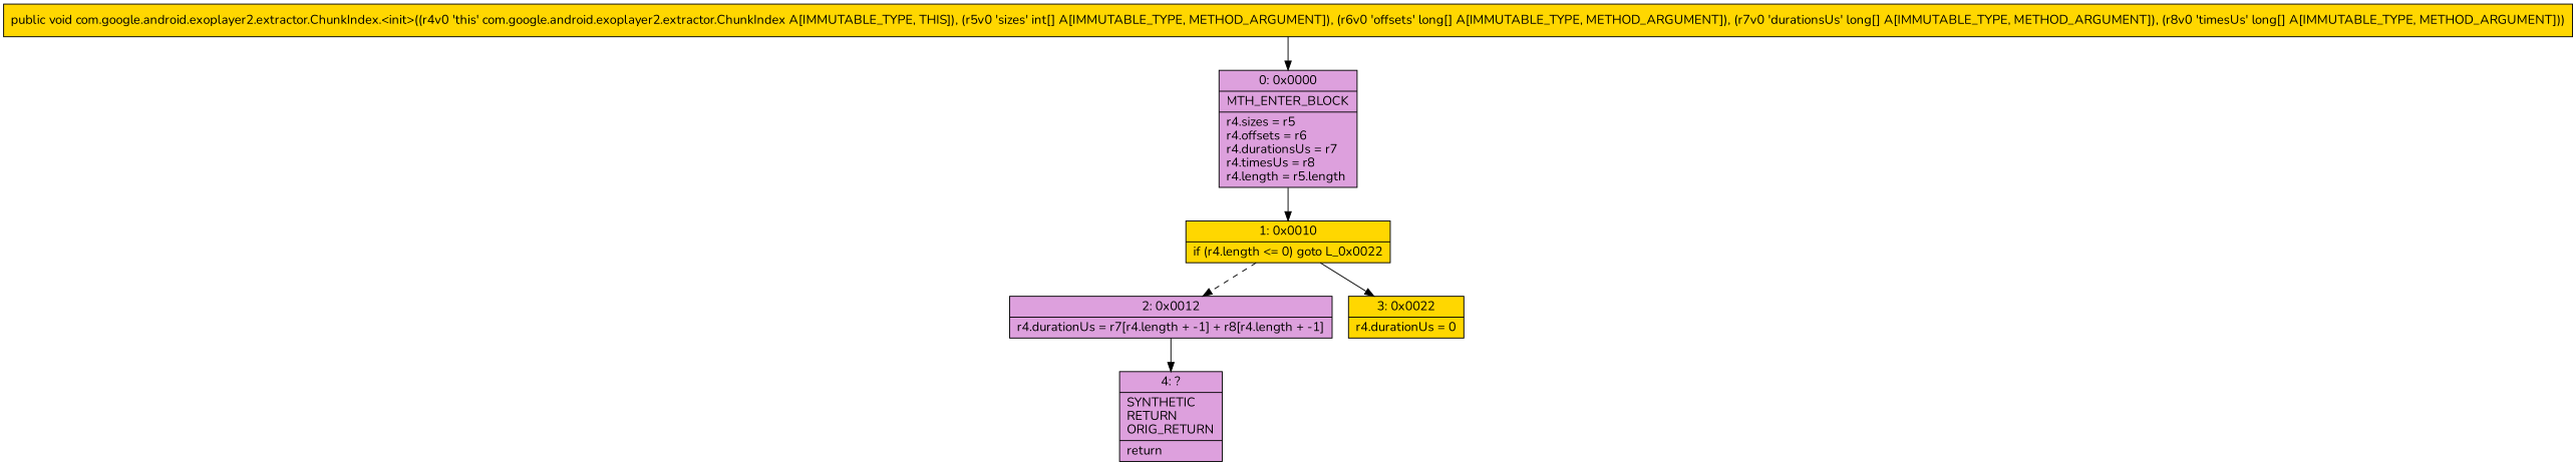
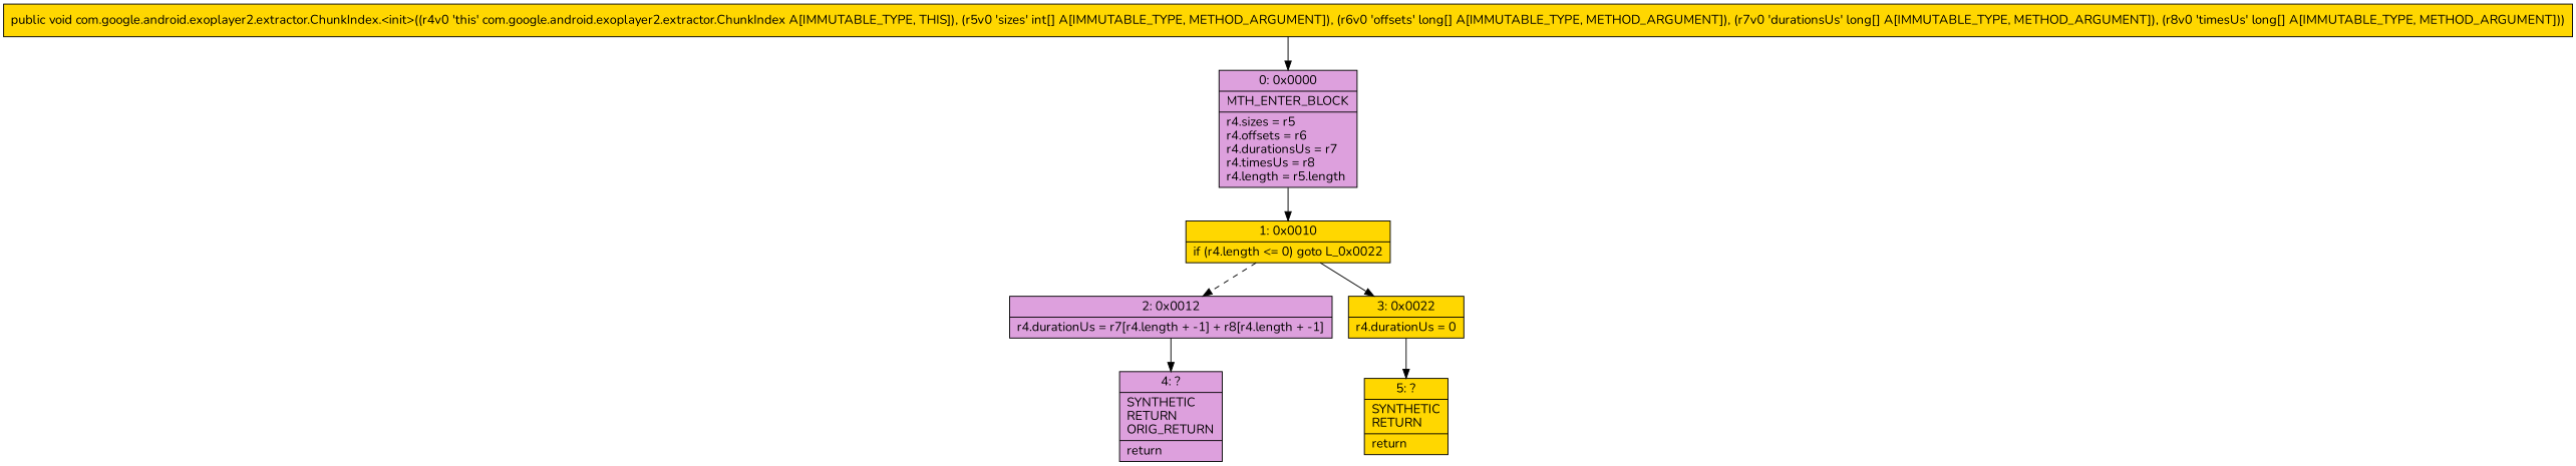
  digraph {
    fontname=Nunito
    node [fillcolor=gold fontname=Nunito shape=record style=filled]
    edge [fontname=Nunito style=solid]
    n1 [fillcolor=plum label="{0\:\ 0x0000|MTH_ENTER_BLOCK\l|r4.sizes = r5\lr4.offsets = r6\lr4.durationsUs = r7\lr4.timesUs = r8\lr4.length = r5.length\l}"]
    n2 [label="{1\:\ 0x0010|if (r4.length \<= 0) goto L_0x0022\l}"]
    n3 [fillcolor=plum label="{2\:\ 0x0012|r4.durationUs = r7[r4.length + \-1] + r8[r4.length + \-1]\l}"]
    n4 [label="{3\:\ 0x0022|r4.durationUs = 0\l}"]
    n5 [fillcolor=plum label="{4\:\ ?|SYNTHETIC\lRETURN\lORIG_RETURN\l|return\l}"]
+   n6 [label="{5\:\ ?|SYNTHETIC\lRETURN\l|return\l}"]
    n7 [label="{public void com.google.android.exoplayer2.extractor.ChunkIndex.\<init\>((r4v0 'this' com.google.android.exoplayer2.extractor.ChunkIndex A[IMMUTABLE_TYPE, THIS]), (r5v0 'sizes' int[] A[IMMUTABLE_TYPE, METHOD_ARGUMENT]), (r6v0 'offsets' long[] A[IMMUTABLE_TYPE, METHOD_ARGUMENT]), (r7v0 'durationsUs' long[] A[IMMUTABLE_TYPE, METHOD_ARGUMENT]), (r8v0 'timesUs' long[] A[IMMUTABLE_TYPE, METHOD_ARGUMENT])) }"]
    n1 -> n2
    n2 -> n3 [style=dashed]
    n2 -> n4
    n3 -> n5
+   n4 -> n6
    n7 -> n1
  }
